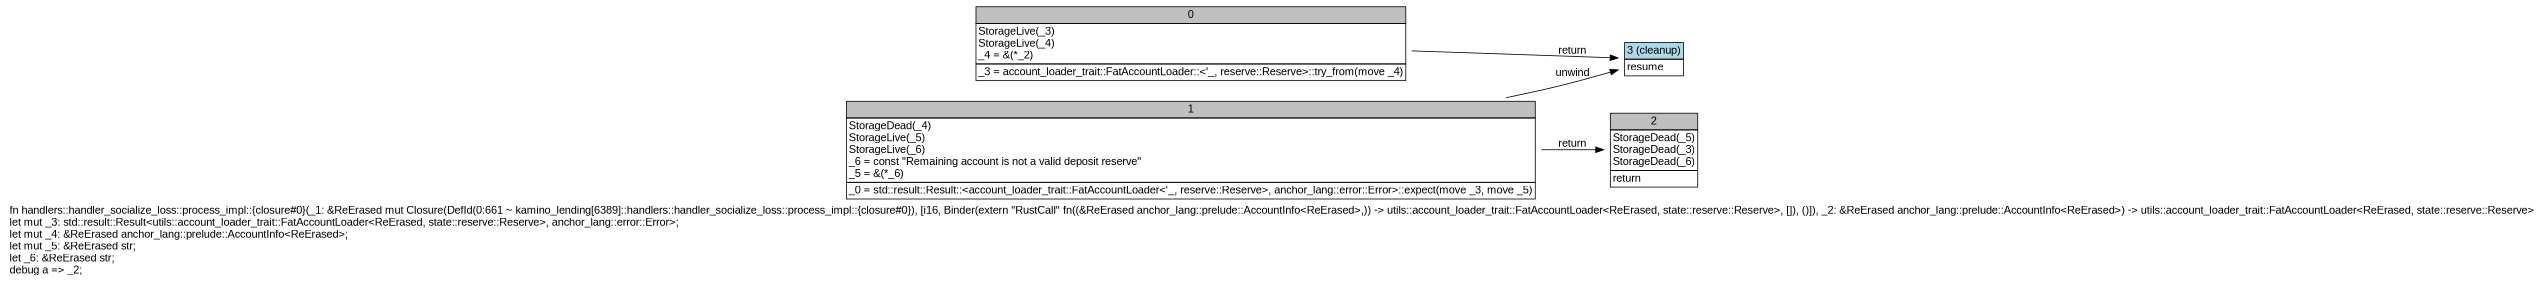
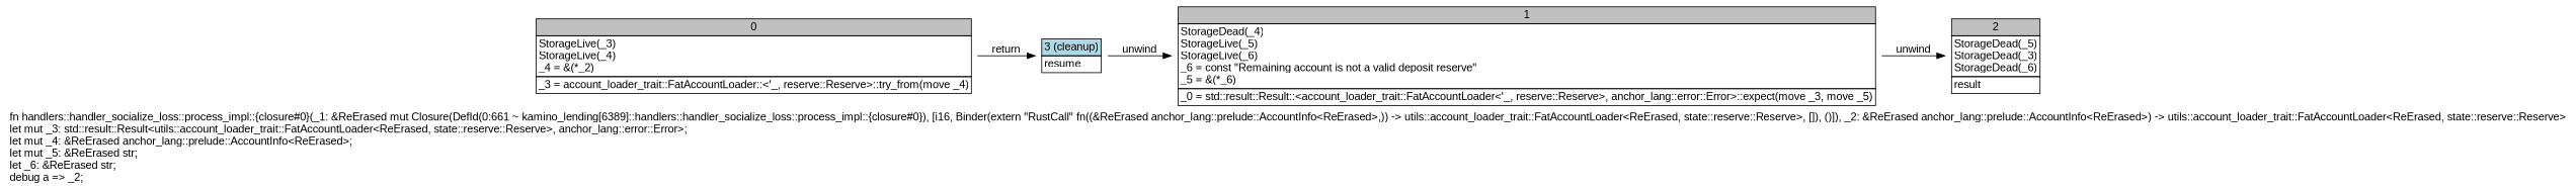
  digraph {
    fontname="Liberation Sans"
    label=<fn handlers::handler_socialize_loss::process_impl::{closure#0}(_1: &amp;ReErased mut Closure(DefId(0:661 ~ kamino_lending[6389]::handlers::handler_socialize_loss::process_impl::{closure#0}), [i16, Binder(extern &quot;RustCall&quot; fn((&amp;ReErased anchor_lang::prelude::AccountInfo&lt;ReErased&gt;,)) -&gt; utils::account_loader_trait::FatAccountLoader&lt;ReErased, state::reserve::Reserve&gt;, []), ()]), _2: &amp;ReErased anchor_lang::prelude::AccountInfo&lt;ReErased&gt;) -&gt; utils::account_loader_trait::FatAccountLoader&lt;ReErased, state::reserve::Reserve&gt;<br align="left"/>let mut _3: std::result::Result&lt;utils::account_loader_trait::FatAccountLoader&lt;ReErased, state::reserve::Reserve&gt;, anchor_lang::error::Error&gt;;<br align="left"/>let mut _4: &amp;ReErased anchor_lang::prelude::AccountInfo&lt;ReErased&gt;;<br align="left"/>let mut _5: &amp;ReErased str;<br align="left"/>let _6: &amp;ReErased str;<br align="left"/>debug a =&gt; _2;<br align="left"/>>
    rankdir=LR
    node [fontname="Liberation Sans" shape=none]
    edge [fontname="Liberation Sans"]
    n1 [label=<<table border="0" cellborder="1" cellspacing="0"><tr><td bgcolor="gray" align="center" colspan="1">0</td></tr><tr><td align="left" balign="left">StorageLive(_3)<br/>StorageLive(_4)<br/>_4 = &amp;(*_2)<br/></td></tr><tr><td align="left">_3 = account_loader_trait::FatAccountLoader::&lt;'_, reserve::Reserve&gt;::try_from(move _4)</td></tr></table>>]
    n2 [label=<<table border="0" cellborder="1" cellspacing="0"><tr><td bgcolor="lightblue" align="center" colspan="1">3 (cleanup)</td></tr><tr><td align="left">resume</td></tr></table>>]
    n3 [label=<<table border="0" cellborder="1" cellspacing="0"><tr><td bgcolor="gray" align="center" colspan="1">1</td></tr><tr><td align="left" balign="left">StorageDead(_4)<br/>StorageLive(_5)<br/>StorageLive(_6)<br/>_6 = const &quot;Remaining account is not a valid deposit reserve&quot;<br/>_5 = &amp;(*_6)<br/></td></tr><tr><td align="left">_0 = std::result::Result::&lt;account_loader_trait::FatAccountLoader&lt;'_, reserve::Reserve&gt;, anchor_lang::error::Error&gt;::expect(move _3, move _5)</td></tr></table>>]
-   n4 [label=<<table border="0" cellborder="1" cellspacing="0"><tr><td bgcolor="gray" align="center" colspan="1">2</td></tr><tr><td align="left" balign="left">StorageDead(_5)<br/>StorageDead(_3)<br/>StorageDead(_6)<br/></td></tr><tr><td align="left">return</td></tr></table>>]
+   n4 [label=<<table border="0" cellborder="1" cellspacing="0"><tr><td bgcolor="gray" align="center" colspan="1">2</td></tr><tr><td align="left" balign="left">StorageDead(_5)<br/>StorageDead(_3)<br/>StorageDead(_6)<br/></td></tr><tr><td align="left">result</td></tr></table>>]
    n1 -> n2 [label=return]
-   n3 -> n2 [label=unwind]
-   n3 -> n4 [label=return]
+   n2 -> n3 [label=unwind]
+   n3 -> n4 [label=unwind]
  }
